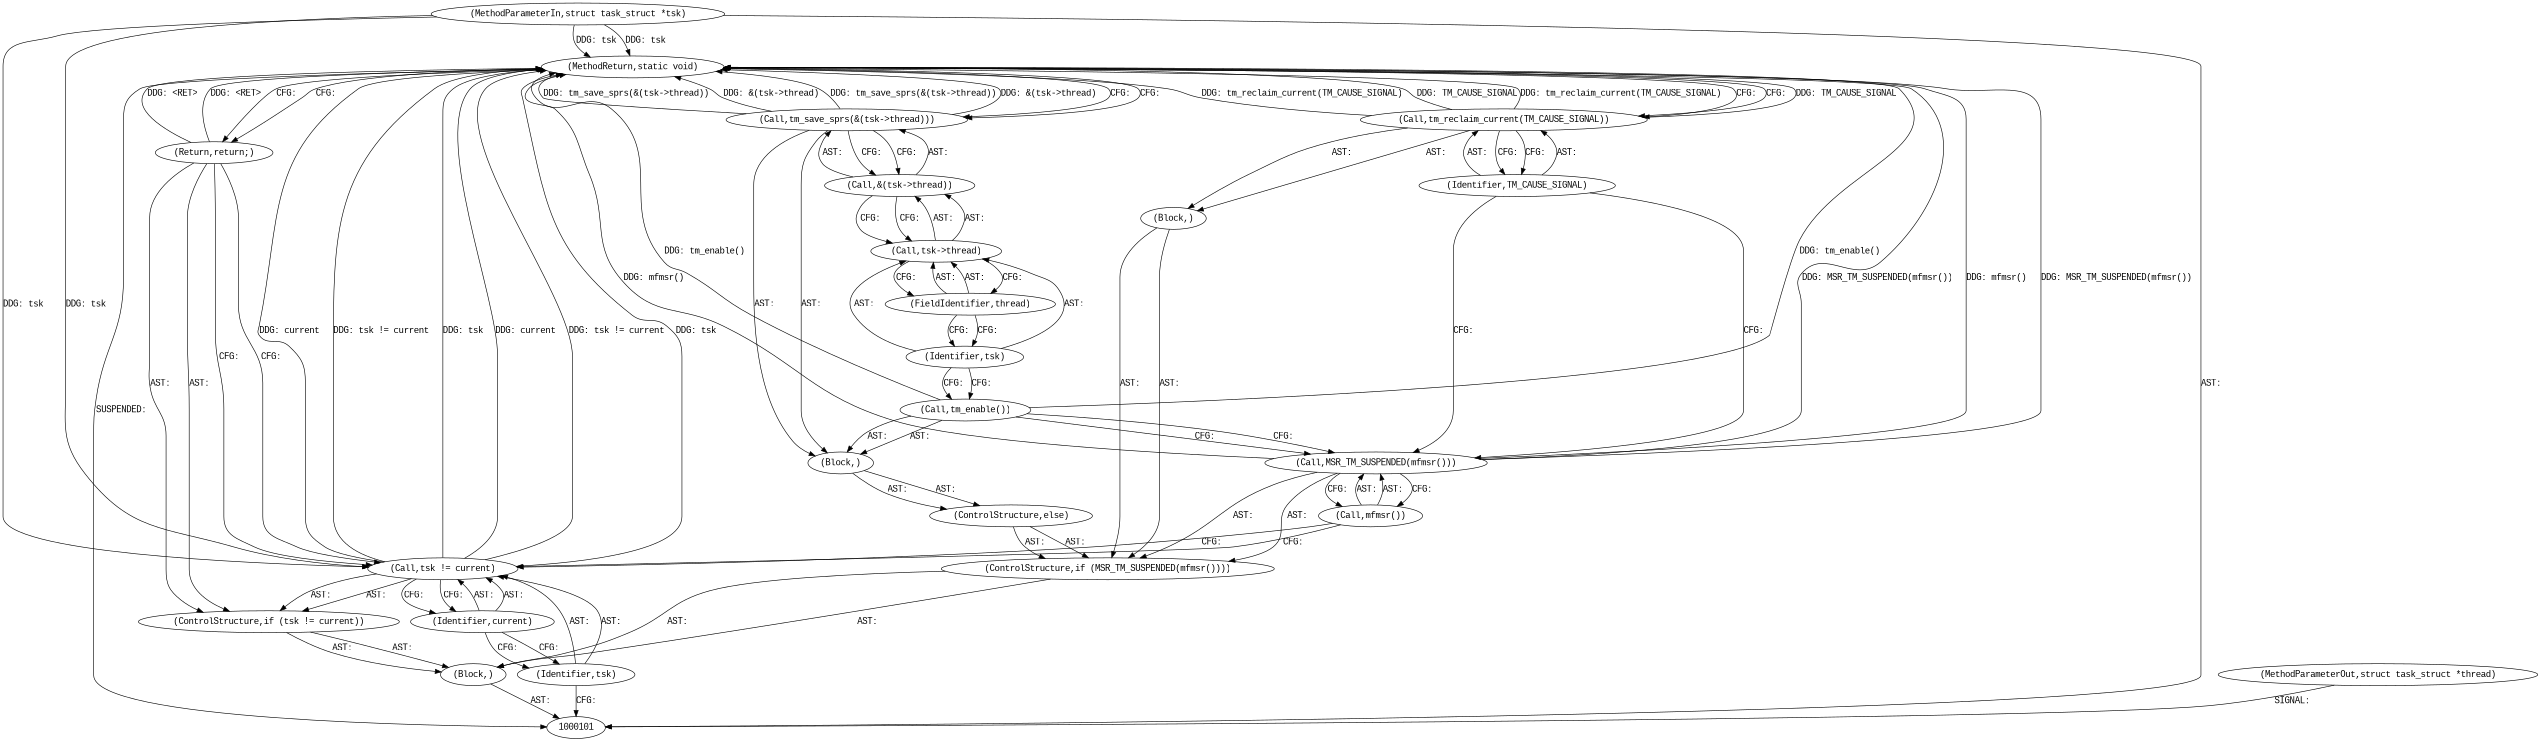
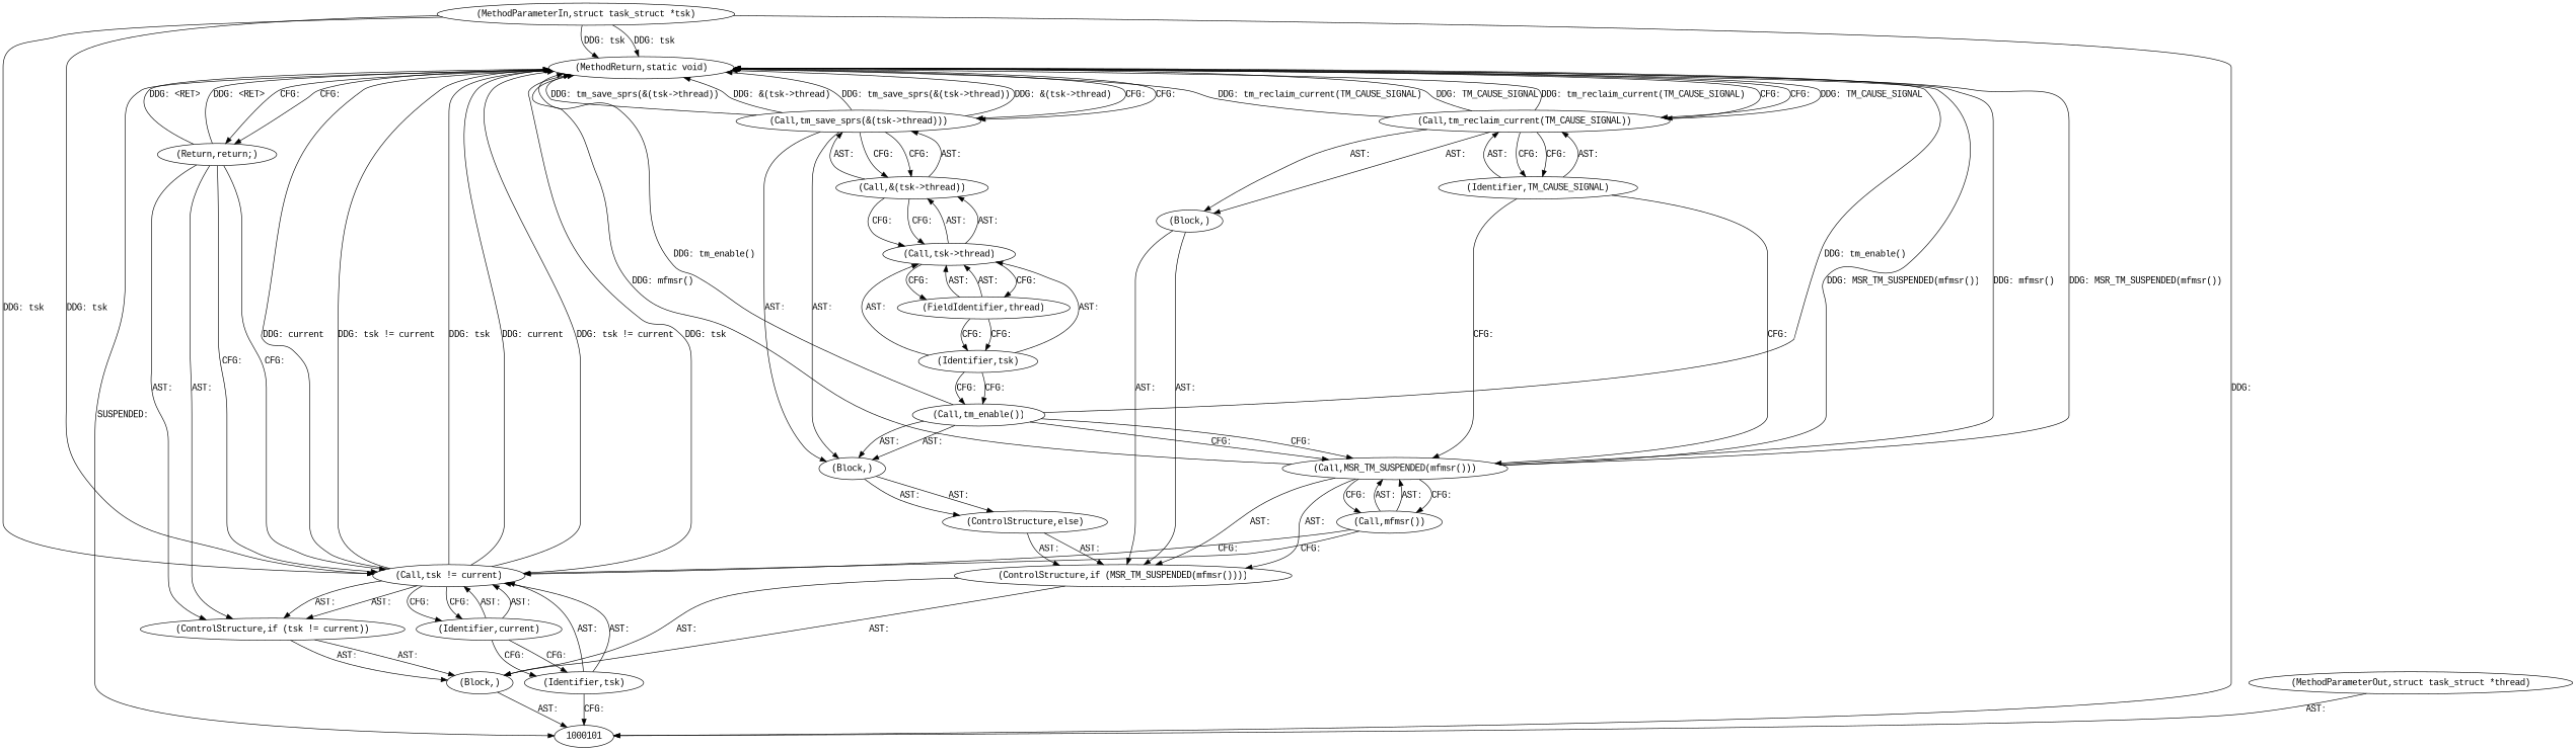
  digraph {
    fontname="Liberation Mono"
    node [fontname="Liberation Mono"]
    edge [fontname="Liberation Mono"]
    n1 [label="(MethodReturn,static void)"]
    n2 [label="(Return,return;)"]
    n3 [label="(Call,tm_reclaim_current(TM_CAUSE_SIGNAL))"]
    n4 [label="(Call,tm_save_sprs(&(tsk->thread)))"]
    1000101
    n6 [label="(Call,tsk != current)"]
    n7 [label="(ControlStructure,if (tsk != current))"]
    n8 [label="(Block,)"]
    n9 [label="(Identifier,TM_CAUSE_SIGNAL)"]
    n10 [label="(Block,)"]
    n11 [label="(Call,&(tsk->thread))"]
    n12 [label="(MethodParameterIn,struct task_struct *tsk)"]
    n13 [label="(Identifier,current)"]
    n14 [label="(MethodParameterOut,struct task_struct *thread)"]
    n15 [label="(Block,)"]
    n16 [label="(Identifier,tsk)"]
    n17 [label="(ControlStructure,if (MSR_TM_SUSPENDED(mfmsr())))"]
    n18 [label="(Call,mfmsr())"]
    n19 [label="(Call,MSR_TM_SUSPENDED(mfmsr()))"]
    n20 [label="(ControlStructure,else)"]
    n21 [label="(Call,tm_enable())"]
    n22 [label="(Call,tsk->thread)"]
    n23 [label="(FieldIdentifier,thread)"]
    n24 [label="(Identifier,tsk)"]
    n1 -> n2 [label="CFG: "]
    n1 -> n2 [label="CFG: "]
    n1 -> n3 [label="CFG: "]
    n1 -> n3 [label="CFG: "]
    n1 -> n4 [label="CFG: "]
    n1 -> n4 [label="CFG: "]
    n1 -> 1000101 [label="SUSPENDED: "]
    n2 -> n1 [label="DDG: <RET>"]
    n2 -> n1 [label="DDG: <RET>"]
    n2 -> n6 [label="CFG: "]
    n2 -> n6 [label="CFG: "]
    n2 -> n7 [label="AST: "]
    n2 -> n7 [label="AST: "]
    n3 -> n1 [label="DDG: TM_CAUSE_SIGNAL"]
    n3 -> n1 [label="DDG: tm_reclaim_current(TM_CAUSE_SIGNAL)"]
    n3 -> n1 [label="DDG: TM_CAUSE_SIGNAL"]
    n3 -> n1 [label="DDG: tm_reclaim_current(TM_CAUSE_SIGNAL)"]
    n3 -> n8 [label="AST: "]
    n3 -> n8 [label="AST: "]
    n3 -> n9 [label="CFG: "]
    n3 -> n9 [label="CFG: "]
    n4 -> n1 [label="DDG: tm_save_sprs(&(tsk->thread))"]
    n4 -> n1 [label="DDG: &(tsk->thread)"]
    n4 -> n1 [label="DDG: tm_save_sprs(&(tsk->thread))"]
    n4 -> n1 [label="DDG: &(tsk->thread)"]
    n4 -> n10 [label="AST: "]
    n4 -> n10 [label="AST: "]
    n4 -> n11 [label="CFG: "]
    n4 -> n11 [label="CFG: "]
    n6 -> n1 [label="DDG: current"]
    n6 -> n1 [label="DDG: tsk != current"]
    n6 -> n1 [label="DDG: tsk"]
    n6 -> n1 [label="DDG: current"]
    n6 -> n1 [label="DDG: tsk != current"]
    n6 -> n1 [label="DDG: tsk"]
    n6 -> n7 [label="AST: "]
    n6 -> n7 [label="AST: "]
    n6 -> n13 [label="CFG: "]
    n6 -> n13 [label="CFG: "]
    n7 -> n15 [label="AST: "]
    n7 -> n15 [label="AST: "]
    n8 -> n17 [label="AST: "]
    n8 -> n17 [label="AST: "]
    n9 -> n3 [label="AST: "]
    n9 -> n3 [label="AST: "]
    n9 -> n19 [label="CFG: "]
    n9 -> n19 [label="CFG: "]
    n10 -> n20 [label="AST: "]
    n10 -> n20 [label="AST: "]
    n11 -> n4 [label="AST: "]
    n11 -> n4 [label="AST: "]
    n11 -> n22 [label="CFG: "]
    n11 -> n22 [label="CFG: "]
    n12 -> n1 [label="DDG: tsk"]
    n12 -> n1 [label="DDG: tsk"]
-   n12 -> 1000101 [label="AST: "]
+   n12 -> 1000101 [label="DDG: "]
    n12 -> n6 [label="DDG: tsk"]
    n12 -> n6 [label="DDG: tsk"]
    n13 -> n6 [label="AST: "]
    n13 -> n6 [label="AST: "]
    n13 -> n16 [label="CFG: "]
    n13 -> n16 [label="CFG: "]
-   n14 -> 1000101 [label="SIGNAL: "]
+   n14 -> 1000101 [label="AST: "]
    n15 -> 1000101 [label="AST: "]
    n16 -> 1000101 [label="CFG: "]
    n16 -> n6 [label="AST: "]
    n16 -> n6 [label="AST: "]
    n17 -> n15 [label="AST: "]
    n17 -> n15 [label="AST: "]
    n18 -> n6 [label="CFG: "]
    n18 -> n6 [label="CFG: "]
    n18 -> n19 [label="AST: "]
    n18 -> n19 [label="AST: "]
    n19 -> n1 [label="DDG: mfmsr()"]
    n19 -> n1 [label="DDG: MSR_TM_SUSPENDED(mfmsr())"]
    n19 -> n1 [label="DDG: mfmsr()"]
    n19 -> n1 [label="DDG: MSR_TM_SUSPENDED(mfmsr())"]
    n19 -> n17 [label="AST: "]
    n19 -> n17 [label="AST: "]
    n19 -> n18 [label="CFG: "]
    n19 -> n18 [label="CFG: "]
    n20 -> n17 [label="AST: "]
    n20 -> n17 [label="AST: "]
    n21 -> n1 [label="DDG: tm_enable()"]
    n21 -> n1 [label="DDG: tm_enable()"]
    n21 -> n10 [label="AST: "]
    n21 -> n10 [label="AST: "]
    n21 -> n19 [label="CFG: "]
    n21 -> n19 [label="CFG: "]
    n22 -> n11 [label="AST: "]
    n22 -> n11 [label="AST: "]
    n22 -> n23 [label="CFG: "]
    n22 -> n23 [label="CFG: "]
    n23 -> n22 [label="AST: "]
    n23 -> n22 [label="AST: "]
    n23 -> n24 [label="CFG: "]
    n23 -> n24 [label="CFG: "]
    n24 -> n21 [label="CFG: "]
    n24 -> n21 [label="CFG: "]
    n24 -> n22 [label="AST: "]
    n24 -> n22 [label="AST: "]
  }
